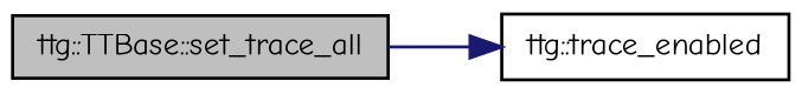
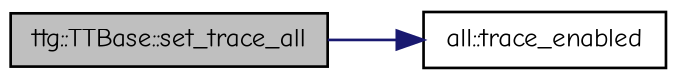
  digraph {
    rankdir=LR
    fontname="Comic Neue"
    node [color=black fontname="Comic Neue" fontsize=10 shape=record style=filled]
    n1 [fillcolor=grey75 fontcolor=black height=0.2 label="ttg::TTBase::set_trace_all" width=0.4]
-   n2 [fillcolor=white height=0.2 label="ttg::trace_enabled" width=0.4]
+   n2 [fillcolor=white height=0.2 label="all::trace_enabled" width=0.4]
    n1 -> n2 [color=midnightblue fontname="Comic Neue" fontsize=10 labelfontname=FreeSans labelfontsize=10 style=solid]
  }
